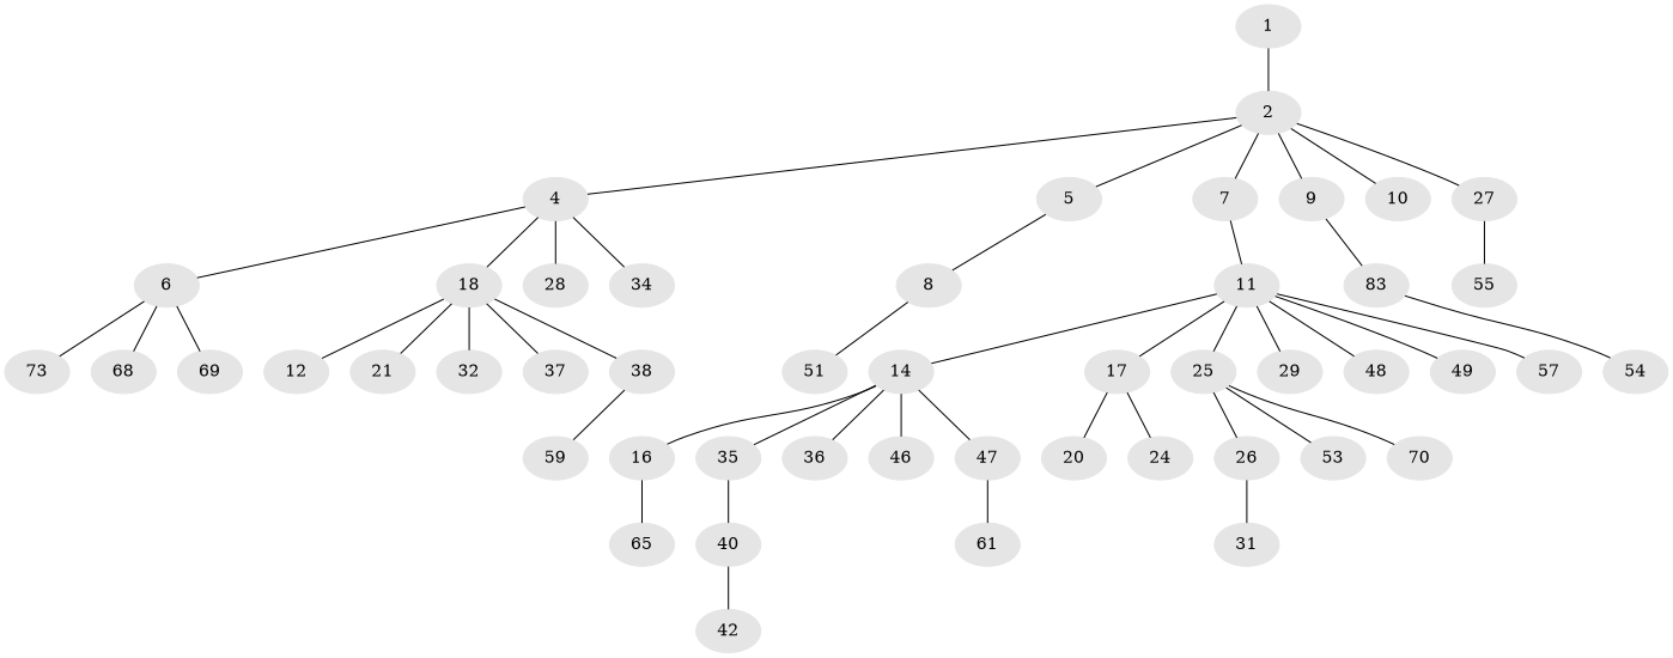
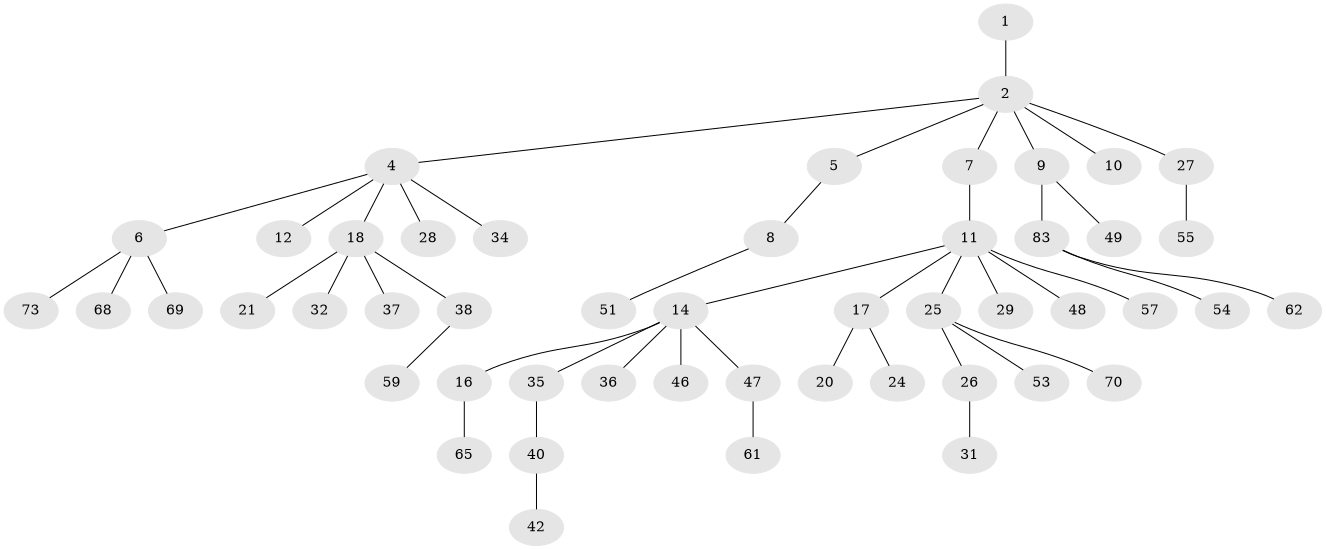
  graph {
    node [color=gray90 style=filled]
    2 [super="+3"]
    4 [super="+15"]
    5
    7
    9
    10
    27 [super="+44"]
    1
    6 [super="+33"]
    12 [super="+58"]
    18 [super="+60"]
    28
    34
    8 [super="+13"]
    11 [super="+19"]
    n16 [label=83 super="+30"]
    55
    n18 [label=73]
    68
    69
    21
    32
    37
    38 [super="+43"]
    51
    14 [super="+39"]
    17 [super="+52"]
    25 [super="+66"]
    29 [super="+56"]
    48
    49 [super="+67"]
    n32 [label=57]
    54
+   62
    16 [super="+22"]
    35
    36
    46
    47
    20 [super="+57"]
    24 [super="+64"]
    26 [super="+45"]
    53
    70
    65
    40 [super="+41"]
    61
    59
    31
    42
    2 -- 4
    2 -- 5
    2 -- 7
    2 -- 9
    2 -- 10
    2 -- 27
    4 -- 6
-   18 -- 12
+   4 -- 12
    4 -- 18
    4 -- 28
    4 -- 34
    5 -- 8
    7 -- 11
    9 -- n16
    27 -- 55
    1 -- 2
    6 -- n18
    6 -- 68
    6 -- 69
    18 -- 21
    18 -- 32
    18 -- 37
    18 -- 38
    8 -- 51
    11 -- 14
    11 -- 17
    11 -- 25
    11 -- 29
    11 -- 48
-   11 -- 49
+   9 -- 49
    11 -- n32
    n16 -- 54
+   n16 -- 62
    38 -- 59
    14 -- 16
    14 -- 35
    14 -- 36
    14 -- 46
    14 -- 47
    17 -- 20
    17 -- 24
    25 -- 26
    25 -- 53
    25 -- 70
    16 -- 65
    35 -- 40
    47 -- 61
    26 -- 31
    40 -- 42
  }
